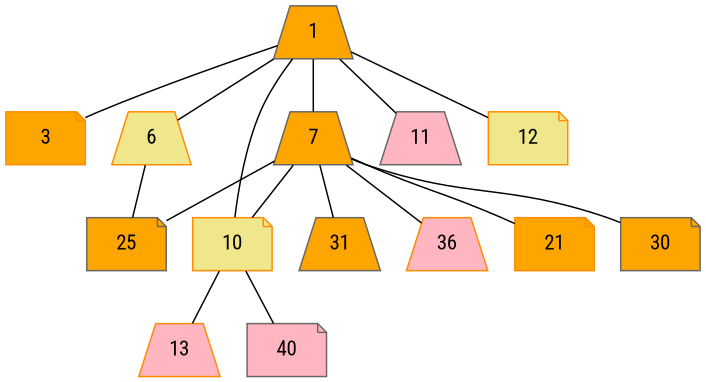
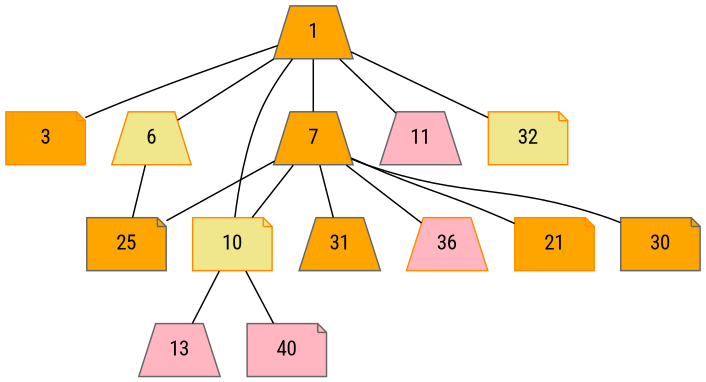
  graph {
    fontname="Roboto Condensed"
    node [color=gray40 fillcolor=orange fontname="Roboto Condensed" shape=trapezium style=filled]
    edge [fontname="Roboto Condensed"]
    1 [super="+17+4+2+42+24"]
    3 [color=darkorange shape=note]
    6 [color=darkorange fillcolor=khaki]
    7 [super="+23+14+8"]
    10 [color=darkorange fillcolor=khaki shape=note super="+15+18"]
    11 [fillcolor=lightpink]
-   12 [color=darkorange fillcolor=khaki shape=note super="+33"]
+   12 [color=darkorange fillcolor=khaki shape=note super="+33" label=32]
    25 [shape=note]
    21 [color=darkorange shape=note super="+28"]
    30 [shape=note]
    31
    36 [color=darkorange fillcolor=lightpink]
-   13 [color=darkorange fillcolor=lightpink]
+   13 [fillcolor=lightpink]
    40 [fillcolor=lightpink shape=note super="+47"]
    1 -- 3
    1 -- 6 [weight=2]
    1 -- 7 [weight=7]
    1 -- 10 [weight=3]
    1 -- 11
    1 -- 12
    6 -- 25
    7 -- 10
    7 -- 25
    7 -- 21
    7 -- 30
    7 -- 31
    7 -- 36
    10 -- 13
    10 -- 40
  }
